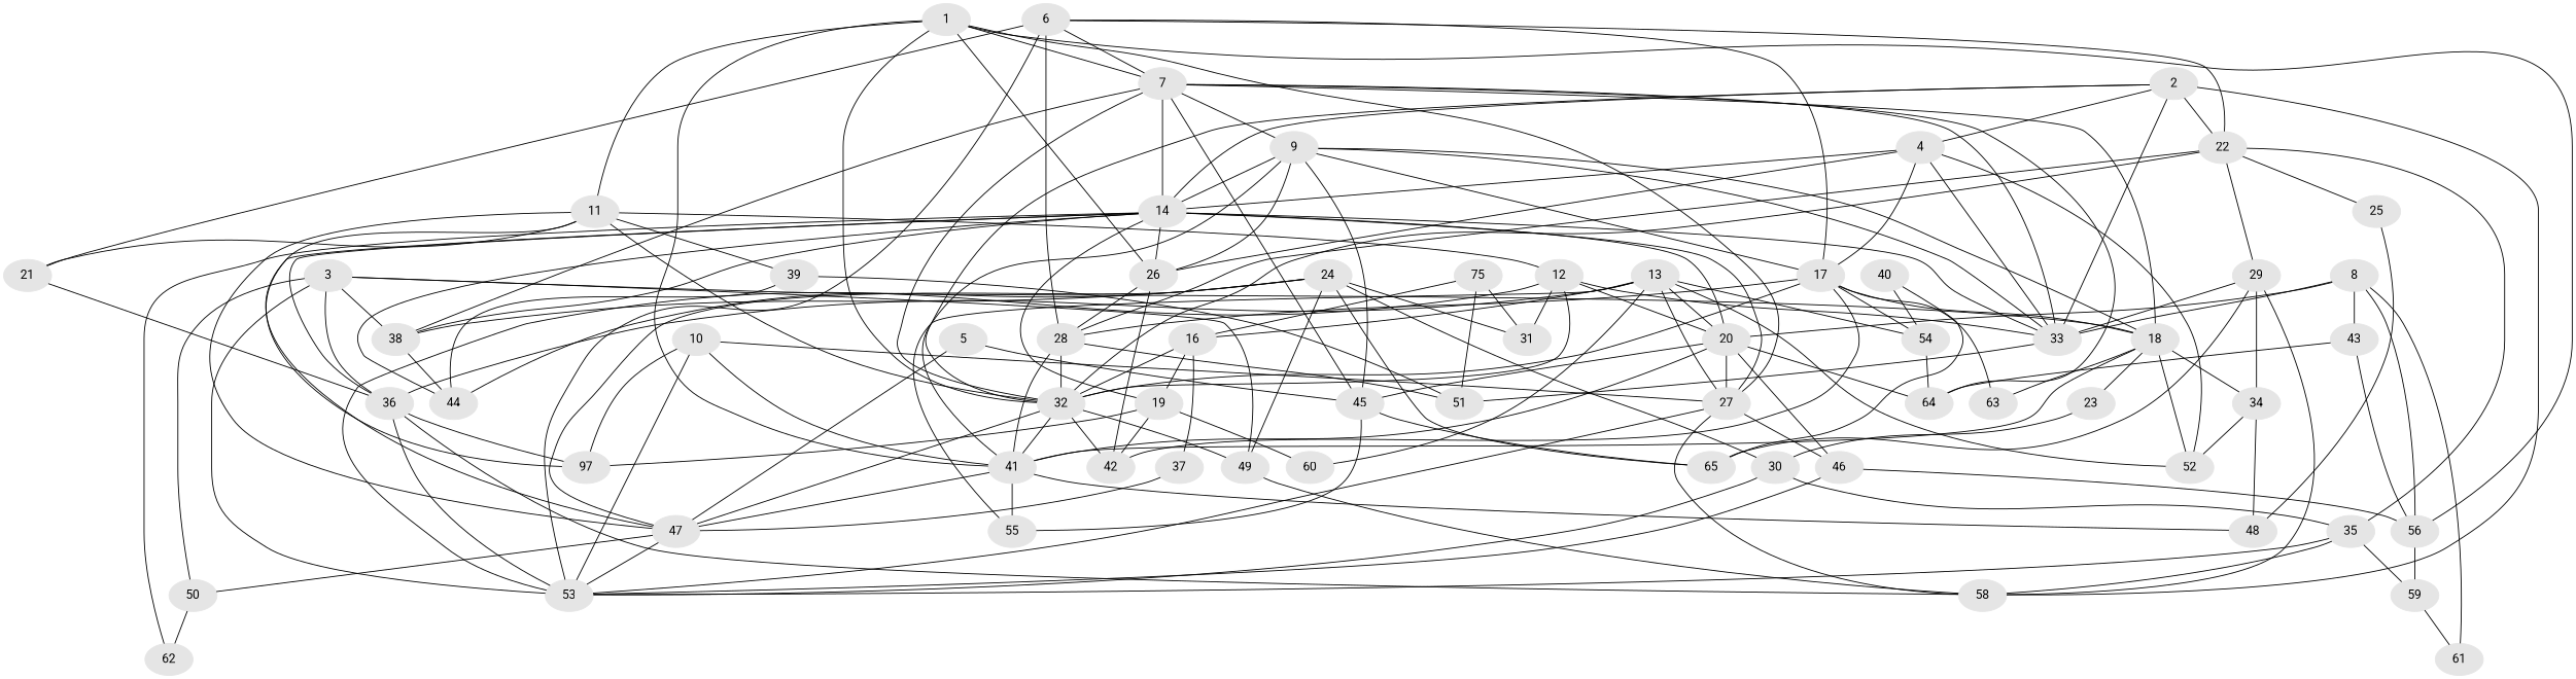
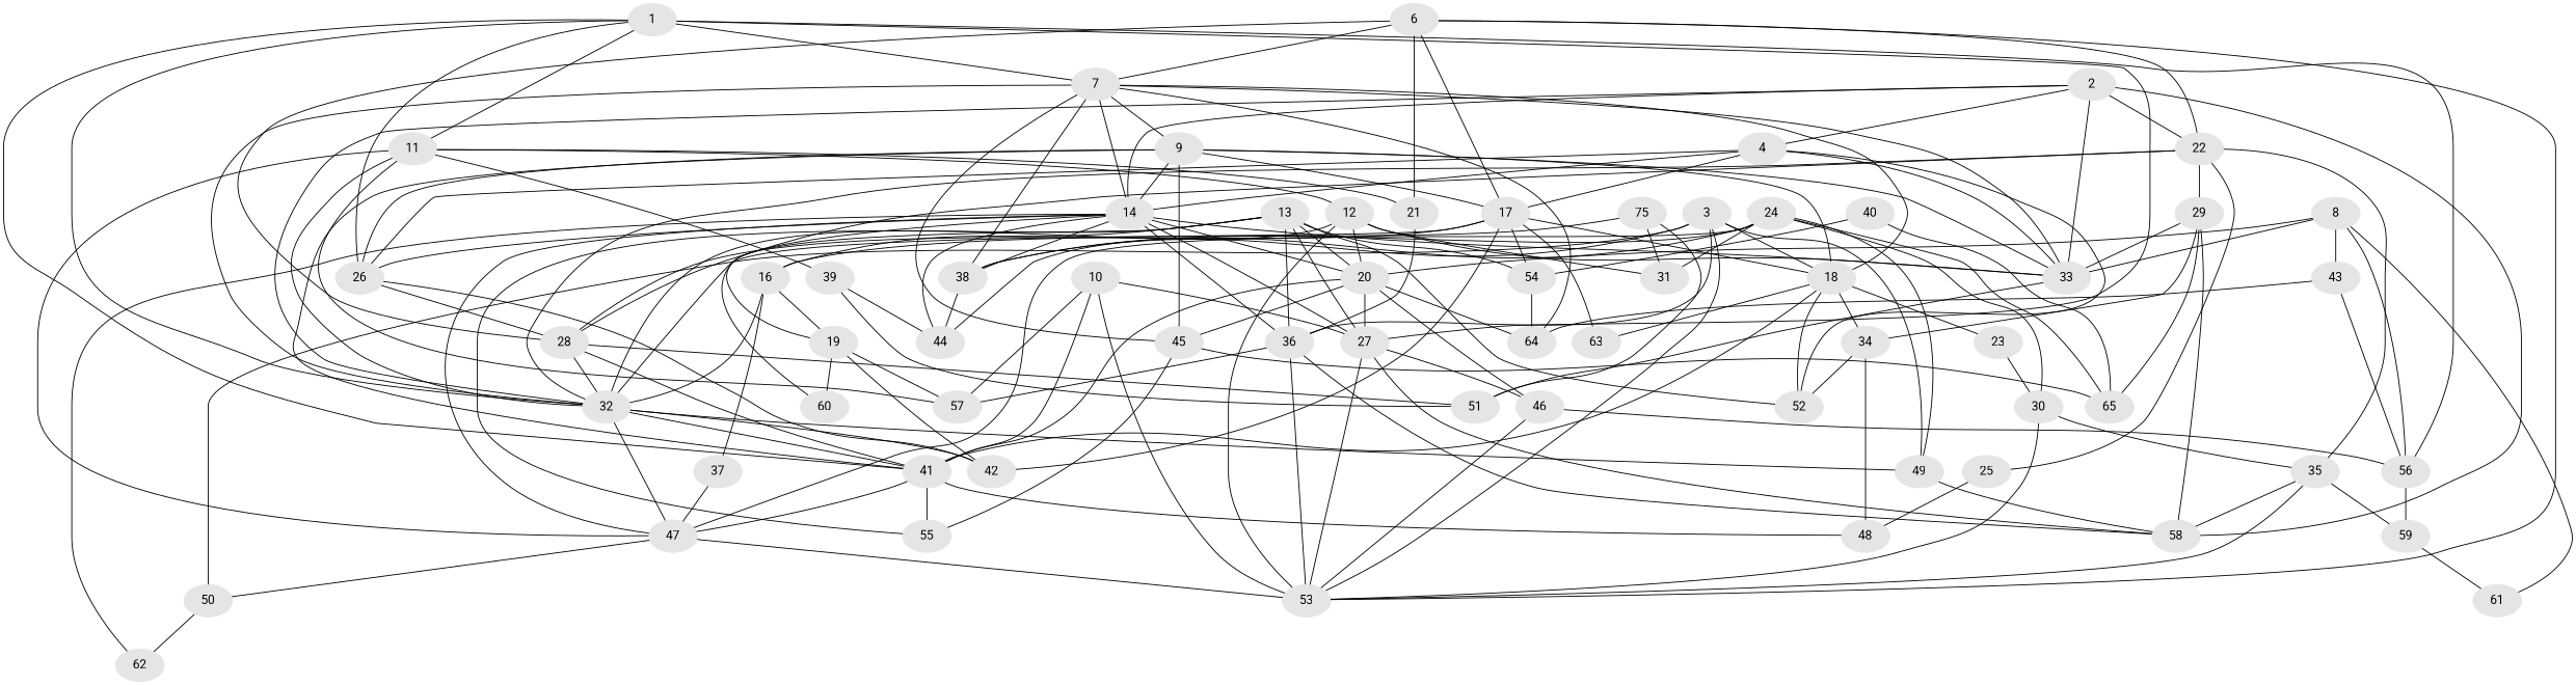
  graph {
    fontname=Roboto
    node [color=gray90 fontname=Roboto style=filled]
    edge [fontname=Roboto weight=1.0]
    1
    7
    11
    26
    27
    32
    41
    56
    14
    33
    18
    38
    45
    9
    64
    47
    21
-   57 [label=97]
+   57
    12
    39
    28
    42
    58
    53
    46
    49
    55
    48
    59
    2
    4
    22
    17
    52
    36
    20
    19
    44
    62
    25
    29
    35
    51
    3
    50
    63
    23
    34
    54
-   5
    65
    6
    8
    43
    61
    10
    31
    13
    16
    60
    37
    n62 [label=75]
    30
    24
    40
    1 -- 7
    1 -- 11
    1 -- 26
    1 -- 27 [weight=2.0]
    1 -- 32
    1 -- 41
    1 -- 56
    7 -- 32 [weight=2.0]
    7 -- 14 [weight=2.0]
    7 -- 33
    7 -- 18
    7 -- 38
    7 -- 45
    7 -- 9
    7 -- 64
    11 -- 32
    11 -- 47
    11 -- 21
    11 -- 57
    11 -- 12
    11 -- 39 [weight=2.0]
    26 -- 28
    26 -- 42
    27 -- 58
    27 -- 53
    27 -- 46
    32 -- 41
    32 -- 47
    32 -- 42
    32 -- 49
    41 -- 47
    41 -- 55
    41 -- 48
    56 -- 59
    14 -- 26
    14 -- 27
    14 -- 33
    14 -- 38
    14 -- 47
    14 -- 36
    14 -- 20
    14 -- 19
    14 -- 44
    14 -- 62
    33 -- 51
    18 -- 41
    18 -- 52
    18 -- 63
    18 -- 23
    18 -- 34
    38 -- 44
    45 -- 55
    45 -- 65
    9 -- 26
    9 -- 41
    9 -- 14 [weight=3.0]
    9 -- 33
    9 -- 18
    9 -- 45
    9 -- 17
    47 -- 53
    47 -- 50
    21 -- 36 [weight=2.0]
    12 -- 32
    12 -- 33
    12 -- 53
    12 -- 20
    12 -- 31
    39 -- 44
    39 -- 51
    28 -- 32
    28 -- 41
    28 -- 51
    46 -- 56
    46 -- 53
    49 -- 58
    59 -- 61
    2 -- 32
    2 -- 14
    2 -- 33 [weight=2.0]
    2 -- 58
    2 -- 4
    2 -- 22 [weight=4.0]
    4 -- 26
    4 -- 14
    4 -- 33
    4 -- 17
    4 -- 52
    22 -- 32
    22 -- 28
    22 -- 25
    22 -- 29
    22 -- 35
    17 -- 32
    17 -- 18
    17 -- 28 [weight=2.0]
    17 -- 42
    17 -- 63
    17 -- 54
    36 -- 57
    36 -- 58
    36 -- 53 [weight=3.0]
    20 -- 27
    20 -- 41
    20 -- 45
    20 -- 64
    20 -- 46
    19 -- 57
    19 -- 42
    19 -- 60
    25 -- 48
    29 -- 33
    29 -- 58
    29 -- 34
    29 -- 65
    35 -- 58
    35 -- 53
    35 -- 59
    3 -- 18
    3 -- 38
    3 -- 53
    3 -- 49
    3 -- 36
    3 -- 50
    50 -- 62
    23 -- 30
    34 -- 48
    34 -- 52
    54 -- 64
-   5 -- 45
-   5 -- 47
    6 -- 7
    6 -- 21 [weight=3.0]
    6 -- 28 [weight=2.0]
    6 -- 53
    6 -- 22 [weight=2.0]
    6 -- 17
    8 -- 56
    8 -- 33
    8 -- 20
    8 -- 43
    8 -- 61
    43 -- 56
    43 -- 64
    10 -- 27
    10 -- 41
    10 -- 57
    10 -- 53
    13 -- 27
    13 -- 55
    13 -- 52
    13 -- 36
    13 -- 20
    13 -- 54 [weight=2.0]
    13 -- 16
    13 -- 60
    16 -- 32
    16 -- 19
    16 -- 37
    37 -- 47
    n62 -- 51
    n62 -- 31
    n62 -- 16
    30 -- 53
    30 -- 35
    24 -- 38
    24 -- 47
    24 -- 49
    24 -- 44
    24 -- 65
    24 -- 31
    24 -- 30
    40 -- 54
    40 -- 65
  }
